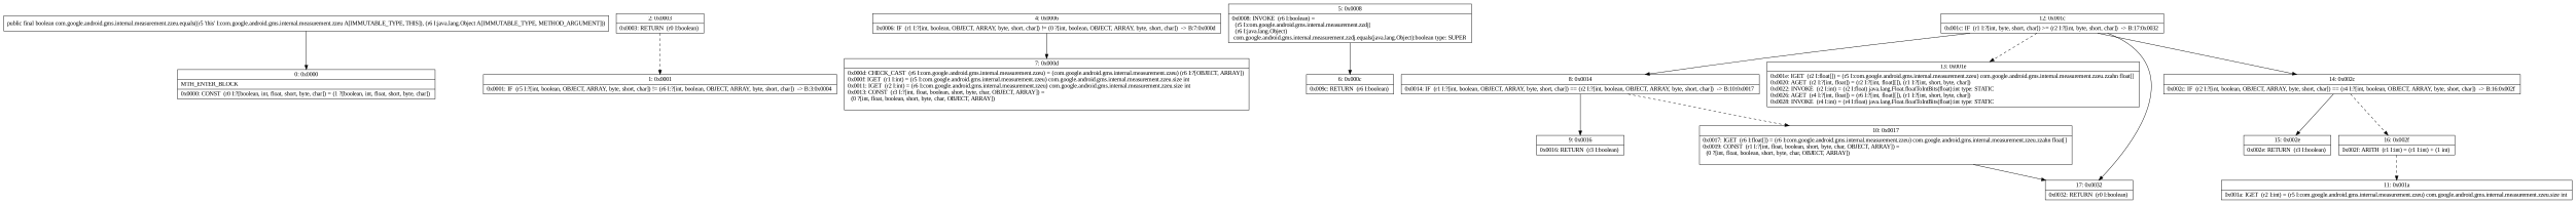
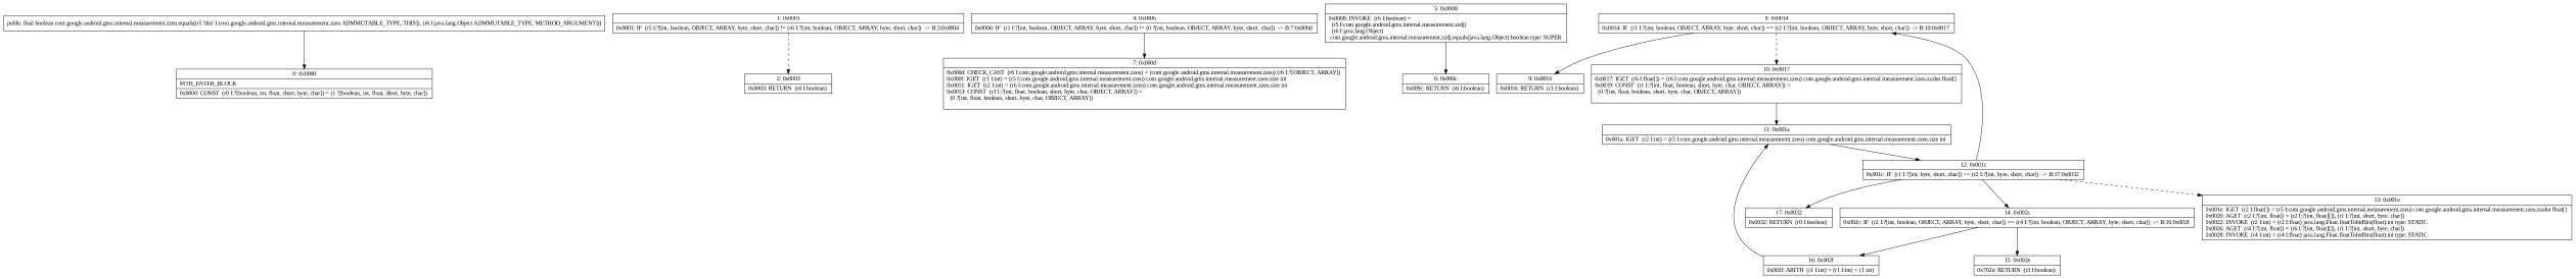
  digraph {
    fontname="Liberation Serif"
    node [fontname="Liberation Serif" shape=record]
    edge [fontname="Liberation Serif"]
    n1 [label="{0\:\ 0x0000|MTH_ENTER_BLOCK\l|0x0000: CONST  (r0 I:?[boolean, int, float, short, byte, char]) = (1 ?[boolean, int, float, short, byte, char]) \l}"]
    n2 [label="{1\:\ 0x0001|0x0001: IF  (r5 I:?[int, boolean, OBJECT, ARRAY, byte, short, char]) != (r6 I:?[int, boolean, OBJECT, ARRAY, byte, short, char])  \-\> B:3:0x0004 \l}"]
    n3 [label="{2\:\ 0x0003|0x0003: RETURN  (r0 I:boolean) \l}"]
    n4 [label="{4\:\ 0x0006|0x0006: IF  (r1 I:?[int, boolean, OBJECT, ARRAY, byte, short, char]) != (0 ?[int, boolean, OBJECT, ARRAY, byte, short, char])  \-\> B:7:0x000d \l}"]
    n5 [label="{7\:\ 0x000d|0x000d: CHECK_CAST  (r6 I:com.google.android.gms.internal.measurement.zzeu) = (com.google.android.gms.internal.measurement.zzeu) (r6 I:?[OBJECT, ARRAY]) \l0x000f: IGET  (r1 I:int) = (r5 I:com.google.android.gms.internal.measurement.zzeu) com.google.android.gms.internal.measurement.zzeu.size int \l0x0011: IGET  (r2 I:int) = (r6 I:com.google.android.gms.internal.measurement.zzeu) com.google.android.gms.internal.measurement.zzeu.size int \l0x0013: CONST  (r3 I:?[int, float, boolean, short, byte, char, OBJECT, ARRAY]) = \l  (0 ?[int, float, boolean, short, byte, char, OBJECT, ARRAY])\l \l}"]
    n6 [label="{5\:\ 0x0008|0x0008: INVOKE  (r6 I:boolean) = \l  (r5 I:com.google.android.gms.internal.measurement.zzdj)\l  (r6 I:java.lang.Object)\l com.google.android.gms.internal.measurement.zzdj.equals(java.lang.Object):boolean type: SUPER \l}"]
    n7 [label="{6\:\ 0x000c|0x009c: RETURN  (r6 I:boolean) \l}"]
    n8 [label="{8\:\ 0x0014|0x0014: IF  (r1 I:?[int, boolean, OBJECT, ARRAY, byte, short, char]) == (r2 I:?[int, boolean, OBJECT, ARRAY, byte, short, char])  \-\> B:10:0x0017 \l}"]
    n9 [label="{9\:\ 0x0016|0x0016: RETURN  (r3 I:boolean) \l}"]
    n10 [label="{10\:\ 0x0017|0x0017: IGET  (r6 I:float[]) = (r6 I:com.google.android.gms.internal.measurement.zzeu) com.google.android.gms.internal.measurement.zzeu.zzahn float[] \l0x0019: CONST  (r1 I:?[int, float, boolean, short, byte, char, OBJECT, ARRAY]) = \l  (0 ?[int, float, boolean, short, byte, char, OBJECT, ARRAY])\l \l}"]
    n11 [label="{11\:\ 0x001a|0x001a: IGET  (r2 I:int) = (r5 I:com.google.android.gms.internal.measurement.zzeu) com.google.android.gms.internal.measurement.zzeu.size int \l}"]
    n12 [label="{12\:\ 0x001c|0x001c: IF  (r1 I:?[int, byte, short, char]) \>= (r2 I:?[int, byte, short, char])  \-\> B:17:0x0032 \l}"]
    n13 [label="{13\:\ 0x001e|0x001e: IGET  (r2 I:float[]) = (r5 I:com.google.android.gms.internal.measurement.zzeu) com.google.android.gms.internal.measurement.zzeu.zzahn float[] \l0x0020: AGET  (r2 I:?[int, float]) = (r2 I:?[int, float][]), (r1 I:?[int, short, byte, char]) \l0x0022: INVOKE  (r2 I:int) = (r2 I:float) java.lang.Float.floatToIntBits(float):int type: STATIC \l0x0026: AGET  (r4 I:?[int, float]) = (r6 I:?[int, float][]), (r1 I:?[int, short, byte, char]) \l0x0028: INVOKE  (r4 I:int) = (r4 I:float) java.lang.Float.floatToIntBits(float):int type: STATIC \l}"]
    n14 [label="{17\:\ 0x0032|0x0032: RETURN  (r0 I:boolean) \l}"]
    n15 [label="{14\:\ 0x002c|0x002c: IF  (r2 I:?[int, boolean, OBJECT, ARRAY, byte, short, char]) == (r4 I:?[int, boolean, OBJECT, ARRAY, byte, short, char])  \-\> B:16:0x002f \l}"]
-   n16 [label="{15\:\ 0x002e|0x002e: RETURN  (r3 I:boolean) \l}"]
+   n16 [label="{15\:\ 0x002e|0x702e: RETURN  (r3 I:boolean) \l}"]
    n17 [label="{16\:\ 0x002f|0x002f: ARITH  (r1 I:int) = (r1 I:int) + (1 int) \l}"]
    n18 [label="{public final boolean com.google.android.gms.internal.measurement.zzeu.equals((r5 'this' I:com.google.android.gms.internal.measurement.zzeu A[IMMUTABLE_TYPE, THIS]), (r6 I:java.lang.Object A[IMMUTABLE_TYPE, METHOD_ARGUMENT])) }"]
-   n3 -> n2 [style=dashed]
+   n2 -> n3 [style=dashed]
    n4 -> n5
    n6 -> n7
    n8 -> n9 [style=solid]
    n8 -> n10 [style=dashed]
-   n10 -> n14
+   n10 -> n11
+   n11 -> n12
    n12 -> n8
    n12 -> n13 [style=dashed]
    n12 -> n14
    n12 -> n15
    n15 -> n16 [style=solid]
-   n15 -> n17 [style=dashed]
-   n17 -> n11 [style=dashed]
+   n15 -> n17
+   n17 -> n11
    n18 -> n1
  }
